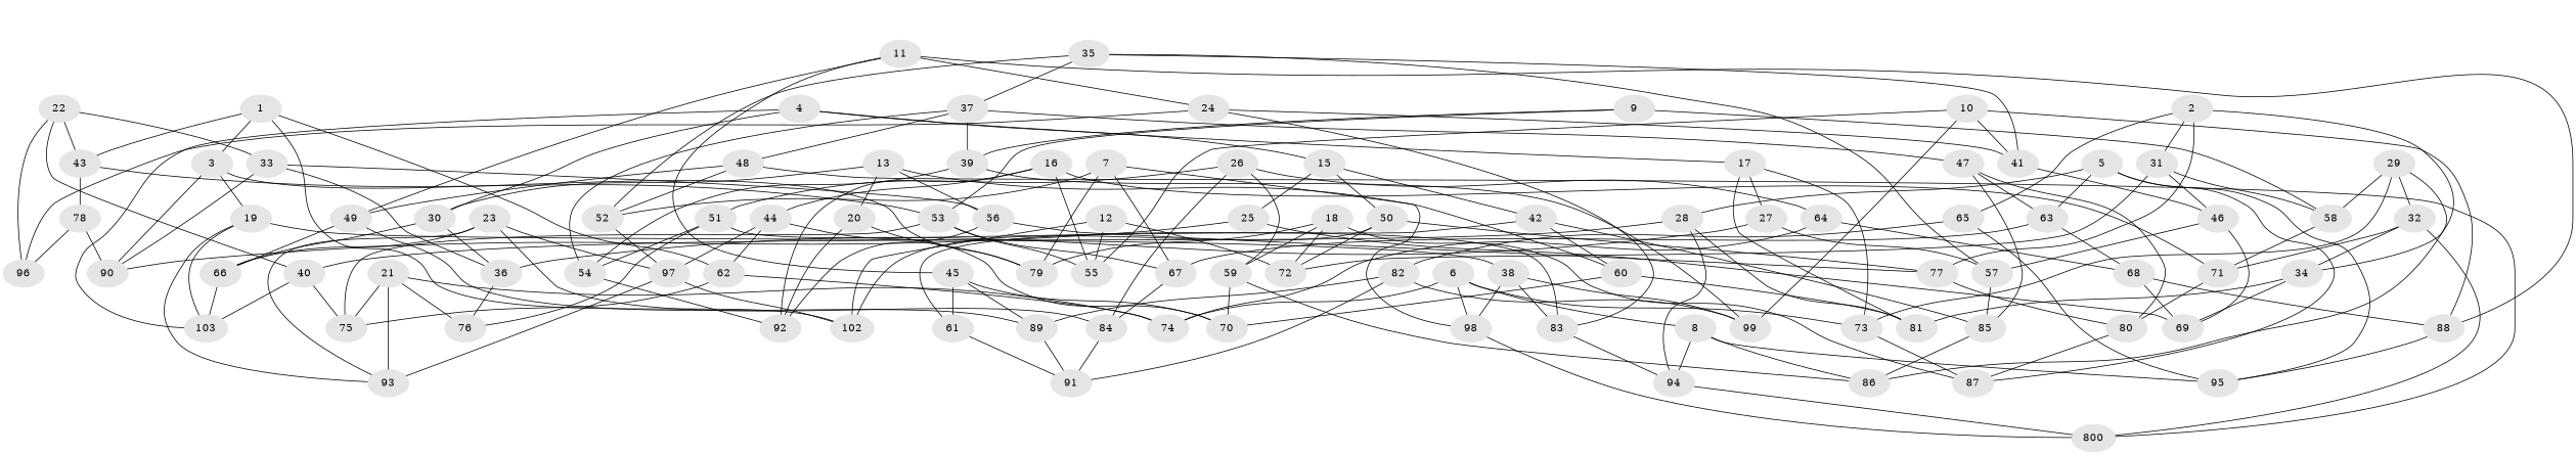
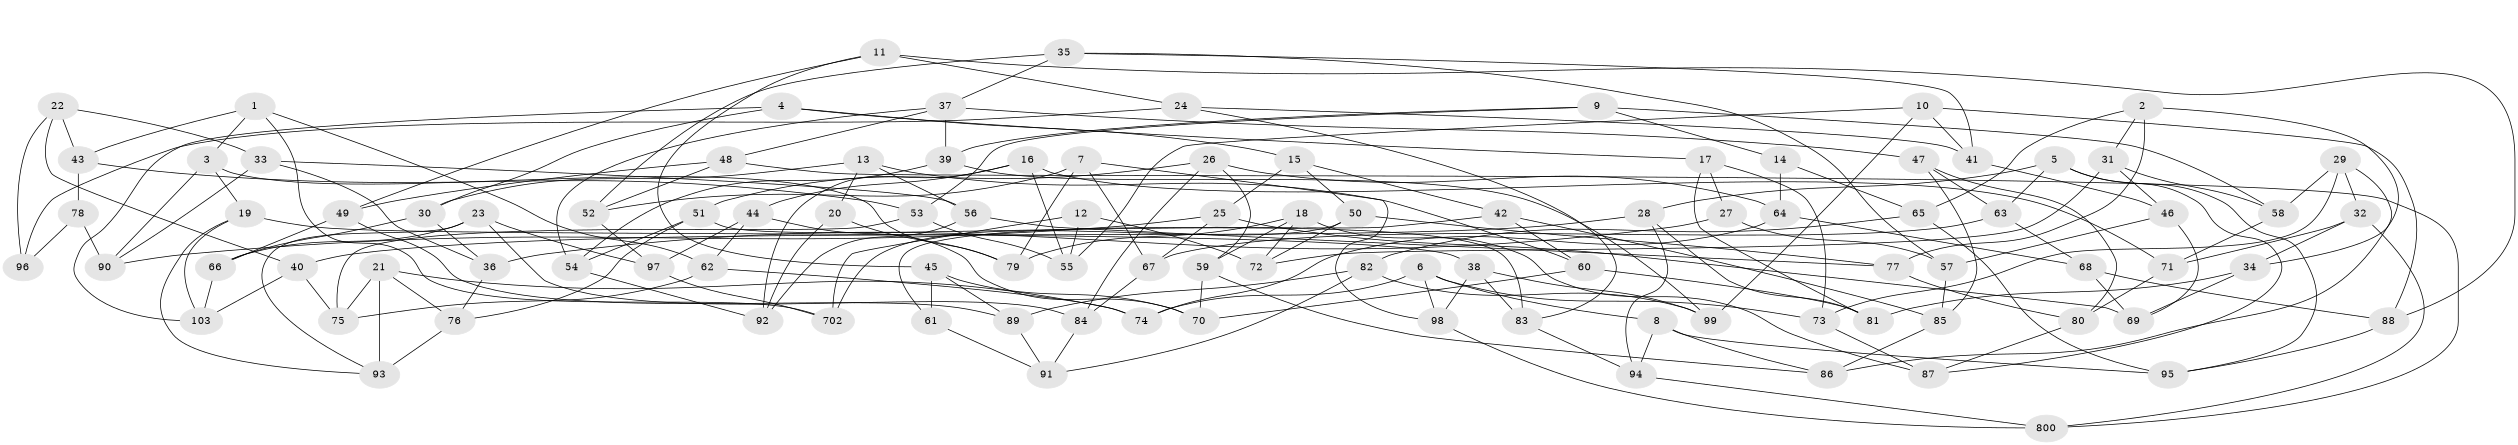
  graph {
    node [color=gray90 style=filled]
    1
    3
    43
    62
-   102
+   102 [label=702]
    19
    79
    90
    53
    78
    74
    75
    2
    31
    34
    65
    77
    58
    72
    46
    81
    69
    95
    82
    80
    n26 [label=103]
    38
    93
    4
    15
    17
    30
    25
    42
    50
    73
    27
    66
    36
    5
    28
    63
    87
    94
    40
    67
    68
    6
    8
    98
    86
    n52 [label=800]
    7
    52
    97
    84
    9
+   14
    39
    64
    99
    54
    55
    71
    10
    41
    88
    11
    24
    45
    49
    96
    83
    61
    70
    89
    12
    13
    20
    56
    60
    92
    85
    16
    44
    57
    18
    59
    21
    76
    22
    33
    23
    91
    26
    51
    29
    32
    35
    37
    47
    48
    1 -- 3
    1 -- 43
    1 -- 62
    1 -- 102
    3 -- 19
    3 -- 79
    3 -- 90
    43 -- 53
    43 -- 78
    62 -- 74
    62 -- 75
    19 -- n26
    19 -- 38
    19 -- 93
    53 -- 75
    53 -- 55
    78 -- 90
    78 -- 96
    2 -- 31
    2 -- 34
    2 -- 65
    2 -- 77
    31 -- 58
    31 -- 72
    31 -- 46
    34 -- 81
    34 -- 69
    65 -- 95
    65 -- 82
    77 -- 80
    58 -- 71
    46 -- 69
    46 -- 57
    82 -- 99
    82 -- 89
    82 -- 91
    80 -- 87
    38 -- 98
    38 -- 99
    38 -- 83
    4 -- n26
    4 -- 15
    4 -- 17
    4 -- 30
    15 -- 25
    15 -- 42
    15 -- 50
    17 -- 81
    17 -- 73
    17 -- 27
    30 -- 66
    30 -- 36
    25 -- 90
    25 -- 69
-   53 -- 67
+   25 -- 67
    42 -- 61
    42 -- 60
    42 -- 85
    50 -- 102
    50 -- 77
    50 -- 72
    73 -- 87
    27 -- 36
    27 -- 57
    66 -- n26
    36 -- 76
    5 -- 95
    5 -- 28
    5 -- 63
    5 -- 87
    28 -- 81
    28 -- 94
    28 -- 40
    63 -- 67
    63 -- 68
    94 -- n52
    40 -- 75
    40 -- n26
    67 -- 84
    68 -- 69
    68 -- 88
    6 -- 74
    6 -- 73
    6 -- 8
    6 -- 98
    8 -- 95
    8 -- 94
    8 -- 86
    98 -- n52
    7 -- 79
    7 -- 67
    7 -- 98
    7 -- 52
    52 -- 97
    97 -- 102
    84 -- 91
    9 -- 53
    9 -- 58
+   9 -- 14
    9 -- 39
+   14 -- 65
+   14 -- 64
    39 -- 99
    39 -- 54
    64 -- 74
    64 -- 68
    54 -- 92
    71 -- 80
    10 -- 99
    10 -- 55
    10 -- 41
    10 -- 88
    41 -- 46
    88 -- 95
    11 -- 88
    11 -- 24
    11 -- 45
    11 -- 49
    24 -- 41
    24 -- 96
    24 -- 83
    45 -- 61
    45 -- 70
    45 -- 89
    49 -- 66
    49 -- 89
    83 -- 94
    61 -- 91
    89 -- 91
    12 -- 102
    12 -- 72
    12 -- 55
    13 -- 30
    13 -- 20
    13 -- 56
    13 -- 60
    20 -- 79
    20 -- 92
    56 -- 77
    56 -- 92
    60 -- 81
    60 -- 70
    85 -- 86
    16 -- 55
    16 -- 71
    16 -- 92
    16 -- 44
    44 -- 62
    44 -- 97
    44 -- 70
    57 -- 85
    18 -- 79
    18 -- 72
    18 -- 87
    18 -- 59
    59 -- 86
    59 -- 70
    21 -- 74
    21 -- 75
    21 -- 93
    21 -- 76
-   97 -- 93
+   76 -- 93
    22 -- 43
    22 -- 40
    22 -- 96
    22 -- 33
    33 -- 90
    33 -- 36
    33 -- 56
    23 -- 93
    23 -- 66
    23 -- 97
    23 -- 84
    26 -- 84
    26 -- 64
    26 -- 59
    26 -- 51
    51 -- 54
    51 -- 83
    51 -- 76
    29 -- 58
    29 -- 73
    29 -- 86
    29 -- 32
    32 -- 34
    32 -- n52
    32 -- 71
    35 -- 52
    35 -- 41
    35 -- 57
    35 -- 37
    37 -- 39
    37 -- 54
    37 -- 47
    37 -- 48
    47 -- 80
    47 -- 63
    47 -- 85
    48 -- n52
    48 -- 52
    48 -- 49
  }
